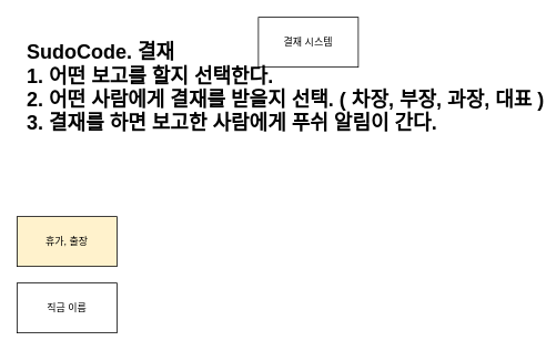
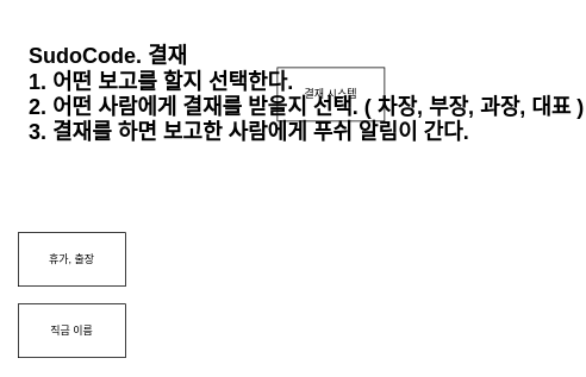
  <mxCell id="0" />
  <mxCell id="1" parent="0" />
- <mxCell id="2" value="결재 시스템" style="rounded=0;whiteSpace=wrap;html=1;" vertex="1" parent="1"><mxGeometry x="310" y="20" width="120" height="60" as="geometry" /></mxCell>
- <mxCell id="3" value="휴가, 출장" style="rounded=0;whiteSpace=wrap;html=1;fillColor=#fff2cc;" vertex="1" parent="1"><mxGeometry x="20" y="260" width="120" height="60" as="geometry" /></mxCell>
+ <mxCell id="2" value="결재 시스템" style="rounded=0;whiteSpace=wrap;html=1;" vertex="1" parent="1"><mxGeometry x="310" y="75" width="120" height="60" as="geometry" /></mxCell>
+ <mxCell id="3" value="휴가, 출장" style="rounded=0;whiteSpace=wrap;html=1;" vertex="1" parent="1"><mxGeometry x="20" y="260" width="120" height="60" as="geometry" /></mxCell>
  <mxCell id="4" value="직금 이름" style="rounded=0;whiteSpace=wrap;html=1;" vertex="1" parent="1"><mxGeometry x="20" y="340" width="120" height="60" as="geometry" /></mxCell>
  <mxCell id="5" value="SudoCode. 결재&lt;br&gt;1. 어떤 보고를 할지 선택한다.&lt;br&gt;2. 어떤 사람에게 결재를 받을지 선택. ( 차장, 부장, 과장, 대표 )&lt;br&gt;3. 결재를 하면 보고한 사람에게 푸쉬 알림이 간다.&amp;nbsp;&amp;nbsp;" style="text;strokeColor=none;fillColor=none;html=1;fontSize=24;fontStyle=1;verticalAlign=middle;align=left;" vertex="1" parent="1"><mxGeometry x="30" y="85" width="100" height="40" as="geometry" /></mxCell>
